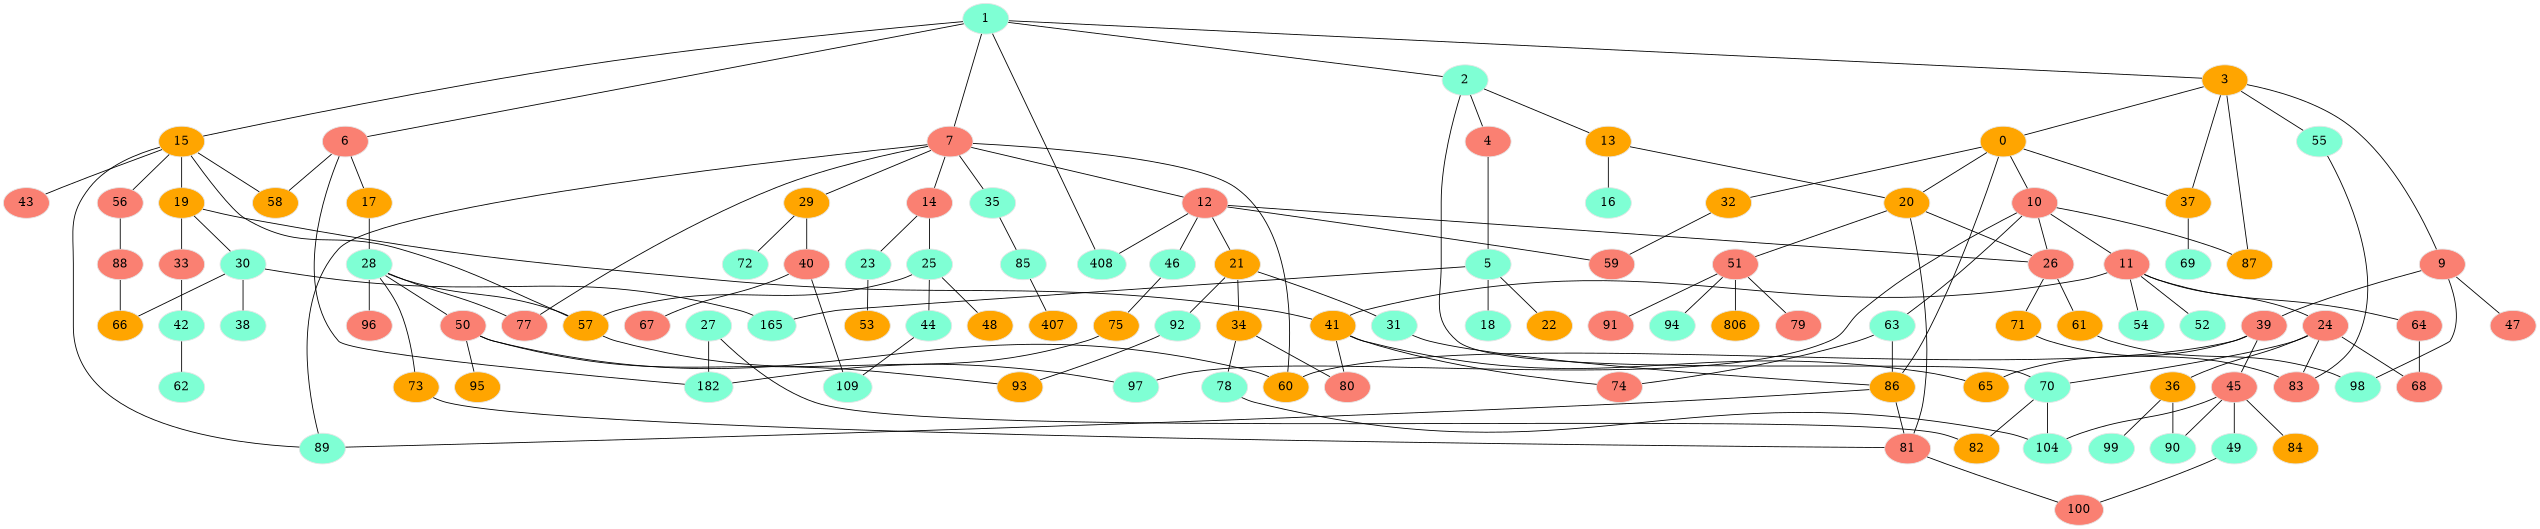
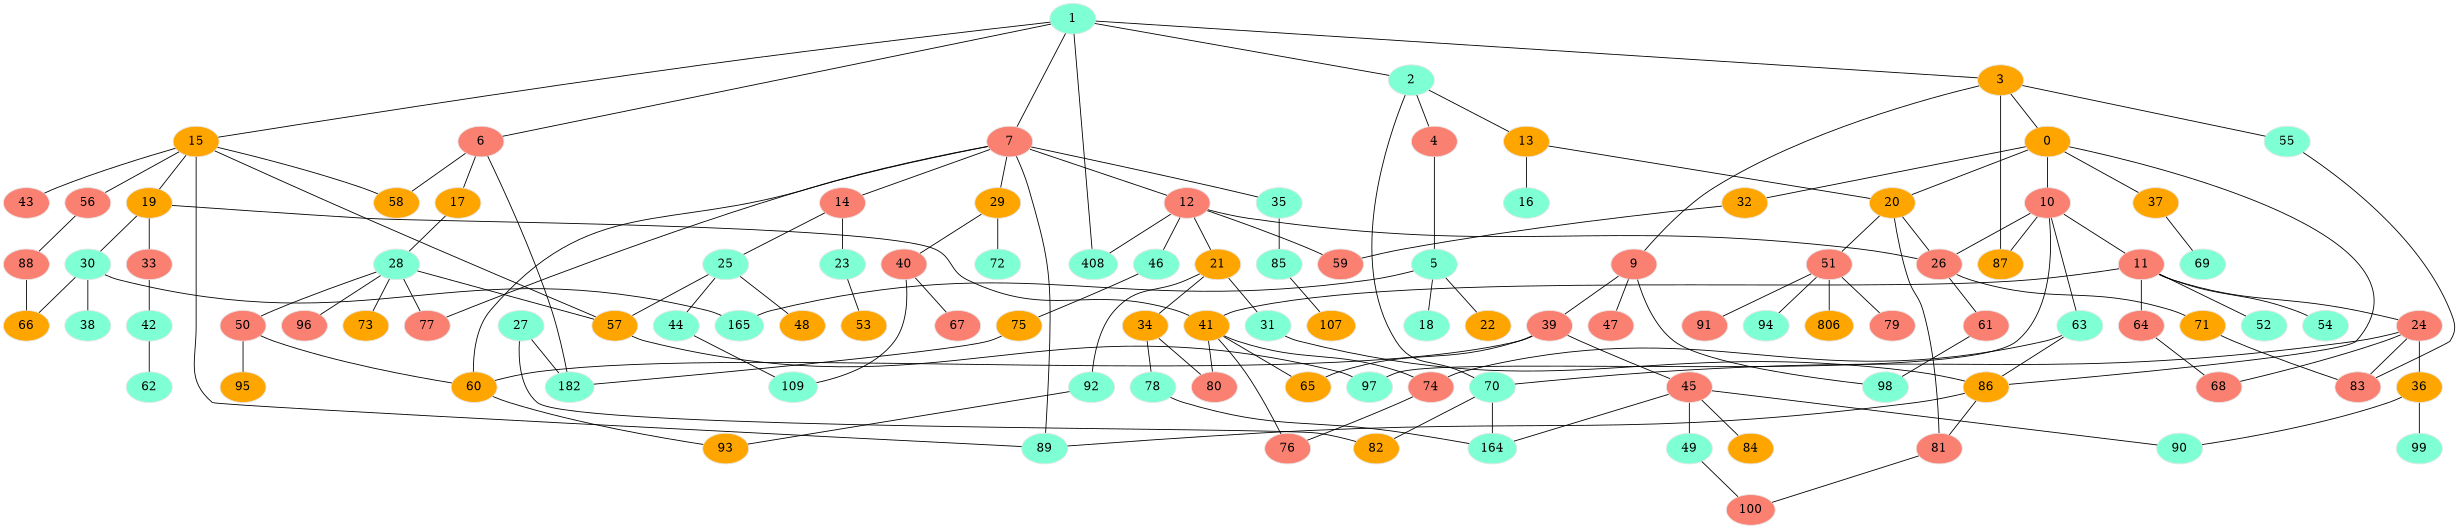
  graph {
    node [color=gray90 fillcolor=aquamarine style=filled]
    1
    2
    3 [fillcolor=orange]
    6 [fillcolor=salmon]
    7 [fillcolor=salmon]
    15 [fillcolor=orange]
    n7 [label=408]
    4 [fillcolor=salmon]
    13 [fillcolor=orange]
    70
    n11 [fillcolor=orange label=0]
    9 [fillcolor=salmon]
    37 [fillcolor=orange]
    55
    87 [fillcolor=orange]
    17 [fillcolor=orange]
    58 [fillcolor=orange]
    n18 [label=182]
    12 [fillcolor=salmon]
    14 [fillcolor=salmon]
    29 [fillcolor=orange]
    35
    60 [fillcolor=orange]
    77 [fillcolor=salmon]
    89
    19 [fillcolor=orange]
    43 [fillcolor=salmon]
    56 [fillcolor=salmon]
    57 [fillcolor=orange]
    5
    20 [fillcolor=orange]
    16
    82 [fillcolor=orange]
-   104
+   104 [label=164]
    10 [fillcolor=salmon]
    32 [fillcolor=orange]
    86 [fillcolor=orange]
    39 [fillcolor=salmon]
    47 [fillcolor=salmon]
    98
    69
    83 [fillcolor=salmon]
    18
    22 [fillcolor=orange]
    n45 [label=165]
    28
    26 [fillcolor=salmon]
    21 [fillcolor=orange]
    46
    59 [fillcolor=salmon]
    23
    25
    40 [fillcolor=salmon]
    72
    85
    93 [fillcolor=orange]
    11 [fillcolor=salmon]
    63
    97
    51 [fillcolor=salmon]
    81 [fillcolor=salmon]
    45 [fillcolor=salmon]
    65 [fillcolor=orange]
    24 [fillcolor=salmon]
    41 [fillcolor=orange]
    52
    54
    64 [fillcolor=salmon]
-   61 [fillcolor=orange]
+   61 [fillcolor=salmon]
    71 [fillcolor=orange]
    74 [fillcolor=salmon]
    36 [fillcolor=orange]
    68 [fillcolor=salmon]
    80 [fillcolor=salmon]
+   76 [fillcolor=salmon]
    31
    34 [fillcolor=orange]
    92
    27
    75 [fillcolor=orange]
    53 [fillcolor=orange]
    44
    48 [fillcolor=orange]
    30
    33 [fillcolor=salmon]
    88 [fillcolor=salmon]
    50 [fillcolor=salmon]
    73 [fillcolor=orange]
    96 [fillcolor=salmon]
    38
    66 [fillcolor=orange]
    42
    79 [fillcolor=salmon]
    91 [fillcolor=salmon]
    94
    n96 [fillcolor=orange label=806]
    100 [fillcolor=salmon]
    78
    90
    99
    n101 [label=109]
    95 [fillcolor=orange]
    67 [fillcolor=salmon]
    62
-   107 [fillcolor=orange label=407]
+   107 [fillcolor=orange]
    49
    84 [fillcolor=orange]
    1 -- 2
    1 -- 3
    1 -- 6
    1 -- 7
    1 -- 15
    1 -- n7
    2 -- 4
    2 -- 13
    2 -- 70
    3 -- n11
    3 -- 9
-   3 -- 37
    3 -- 55
    3 -- 87
    6 -- 17
    6 -- 58
    6 -- n18
    7 -- 12
    7 -- 14
    7 -- 29
    7 -- 35
    7 -- 60
    7 -- 77
    7 -- 89
    15 -- 58
    15 -- 89
    15 -- 19
    15 -- 43
    15 -- 56
    15 -- 57
    4 -- 5
    13 -- 20
    13 -- 16
    70 -- 82
    70 -- 104
    n11 -- 37
    n11 -- 20
    n11 -- 10
    n11 -- 32
    n11 -- 86
    9 -- 39
    9 -- 47
    9 -- 98
    37 -- 69
    55 -- 83
    17 -- 28
    12 -- n7
    12 -- 26
    12 -- 21
    12 -- 46
    12 -- 59
    14 -- 23
    14 -- 25
    29 -- 40
    29 -- 72
    35 -- 85
-   50 -- 93
+   60 -- 93
    19 -- 41
    19 -- 30
    19 -- 33
    56 -- 88
    57 -- 97
    5 -- 18
    5 -- 22
    5 -- n45
    20 -- 26
    20 -- 51
    20 -- 81
    10 -- 87
    10 -- 26
    10 -- 11
    10 -- 63
    10 -- 97
    32 -- 59
    86 -- 89
    86 -- 81
    39 -- 60
    39 -- 45
    39 -- 65
    28 -- 77
    28 -- 57
    28 -- 50
    28 -- 73
    28 -- 96
    26 -- 61
    26 -- 71
    21 -- 31
    21 -- 34
    21 -- 92
    46 -- 75
    23 -- 53
    25 -- 57
    25 -- 44
    25 -- 48
    40 -- n101
    40 -- 67
    85 -- 107
    11 -- 24
    11 -- 41
    11 -- 52
    11 -- 54
    11 -- 64
    63 -- 86
    63 -- 74
    51 -- 79
    51 -- 91
    51 -- 94
    51 -- n96
    81 -- 100
    45 -- 104
    45 -- 90
    45 -- 49
    45 -- 84
    24 -- 70
    24 -- 83
    24 -- 36
    24 -- 68
    41 -- 65
    41 -- 74
    41 -- 80
+   41 -- 76
    64 -- 68
    61 -- 98
    71 -- 83
+   74 -- 76
    36 -- 90
    36 -- 99
    31 -- 86
    34 -- 80
    34 -- 78
    92 -- 93
    27 -- n18
    27 -- 82
    75 -- n18
    44 -- n101
    30 -- n45
    30 -- 38
    30 -- 66
    33 -- 42
    88 -- 66
    50 -- 60
    50 -- 95
-   73 -- 81
    42 -- 62
    78 -- 104
    49 -- 100
  }
